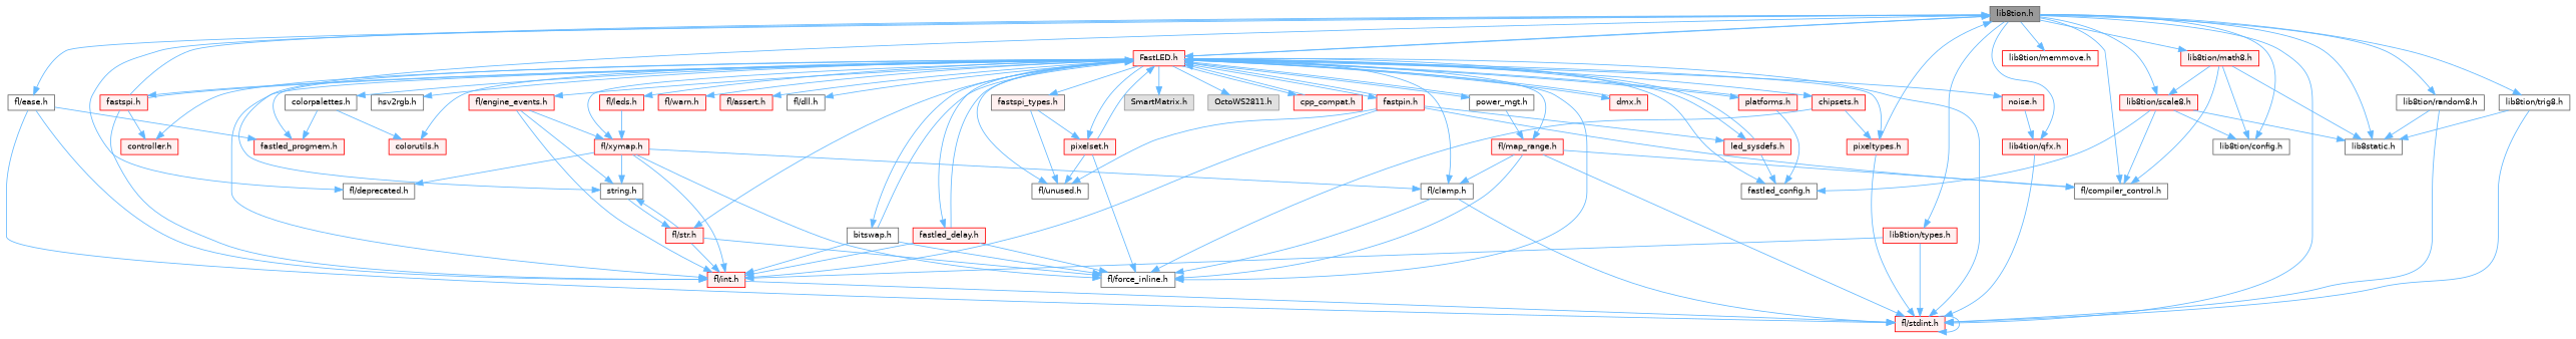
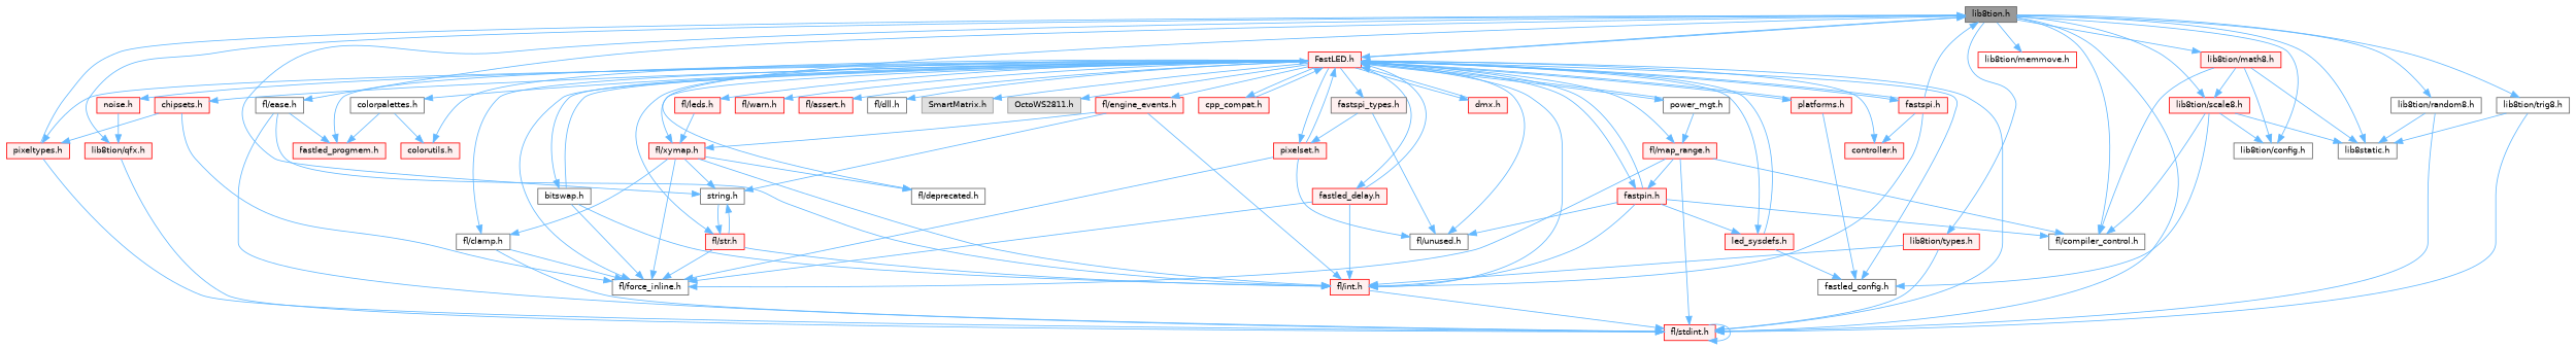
  digraph {
    node [color=red fillcolor="#FFF0F0" fontname=Helvetica fontsize=10 shape=box style=filled]
    edge [color=steelblue1 fontname=Helvetica fontsize=10 labelfontname=Helvetica labelfontsize=10 style=solid]
    n1 [color=gray40 fillcolor=grey60 fontcolor=black height=0.2 label="lib8tion.h" width=0.4]
    n2 [height=0.2 label="FastLED.h" width=0.4]
    n3 [height=0.2 label="fl/stdint.h" width=0.4]
    n4 [color=grey40 fillcolor=white height=0.2 label="fl/compiler_control.h" width=0.4]
-   n5 [height=0.2 label="lib4tion/qfx.h" width=0.4]
+   n5 [height=0.2 label="lib8tion/qfx.h" width=0.4]
    n6 [color=grey40 fillcolor=white height=0.2 label="string.h" width=0.4]
    n7 [color=grey40 fillcolor=white height=0.2 label="fl/deprecated.h" width=0.4]
    n8 [height=0.2 label="lib8tion/types.h" width=0.4]
    n9 [color=grey40 fillcolor=white height=0.2 label="lib8static.h" width=0.4]
    n10 [fillcolor=white height=0.2 label="lib8tion/memmove.h" width=0.4]
    n11 [color=grey40 fillcolor=white height=0.2 label="lib8tion/config.h" width=0.4]
    n12 [color=grey40 fillcolor=white height=0.2 label="fl/ease.h" width=0.4]
    n13 [height=0.2 label="lib8tion/math8.h" width=0.4]
    n14 [height=0.2 label="lib8tion/scale8.h" width=0.4]
    n15 [color=grey40 fillcolor=white height=0.2 label="lib8tion/random8.h" width=0.4]
    n16 [color=grey40 fillcolor=white height=0.2 label="lib8tion/trig8.h" width=0.4]
    n17 [color=grey40 fillcolor=white height=0.2 label="fl/dll.h" width=0.4]
    n18 [color=grey60 fillcolor="#E0E0E0" height=0.2 label="SmartMatrix.h" width=0.4]
    n19 [color=grey60 fillcolor="#E0E0E0" height=0.2 label="OctoWS2811.h" width=0.4]
    n20 [color=grey40 fillcolor=white height=0.2 label="fl/force_inline.h" width=0.4]
    n21 [height=0.2 label="cpp_compat.h" width=0.4]
    n22 [color=grey40 fillcolor=white height=0.2 label="fastled_config.h" width=0.4]
    n23 [height=0.2 label="led_sysdefs.h" width=0.4]
    n24 [height=0.2 label="fastled_delay.h" width=0.4]
    n25 [height=0.2 label="fl/int.h" width=0.4]
    n26 [color=grey40 fillcolor=white height=0.2 label="bitswap.h" width=0.4]
    n27 [height=0.2 label="controller.h" width=0.4]
    n28 [height=0.2 label="fastpin.h" width=0.4]
    n29 [color=grey40 fillcolor=white height=0.2 label="fl/unused.h" width=0.4]
    n30 [color=grey40 height=0.2 label="fastspi_types.h" width=0.4]
    n31 [height=0.2 label="dmx.h" width=0.4]
    n32 [height=0.2 label="platforms.h" width=0.4]
    n33 [height=0.2 label="fastled_progmem.h" width=0.4]
    n34 [height=0.2 label="pixeltypes.h" width=0.4]
-   n35 [color=grey40 fillcolor=white height=0.2 label="hsv2rgb.h" width=0.4]
    n36 [height=0.2 label="colorutils.h" width=0.4]
    n37 [height=0.2 label="pixelset.h" width=0.4]
    n38 [color=grey40 fillcolor=white height=0.2 label="colorpalettes.h" width=0.4]
    n39 [height=0.2 label="noise.h" width=0.4]
    n40 [color=grey40 fillcolor=white height=0.2 label="power_mgt.h" width=0.4]
    n41 [height=0.2 label="fastspi.h" width=0.4]
    n42 [height=0.2 label="chipsets.h" width=0.4]
    n43 [height=0.2 label="fl/engine_events.h" width=0.4]
    n44 [height=0.2 label="fl/xymap.h" width=0.4]
    n45 [height=0.2 label="fl/str.h" width=0.4]
    n46 [color=grey40 fillcolor=white height=0.2 label="fl/clamp.h" width=0.4]
    n47 [height=0.2 label="fl/leds.h" width=0.4]
    n48 [height=0.2 label="fl/map_range.h" width=0.4]
    n49 [height=0.2 label="fl/warn.h" width=0.4]
    n50 [height=0.2 label="fl/assert.h" width=0.4]
    n1 -> n2
    n1 -> n3
    n1 -> n4
    n1 -> n5
    n1 -> n6
    n1 -> n7
    n1 -> n8
    n1 -> n9
    n1 -> n10
    n1 -> n11
    n1 -> n12
    n1 -> n13
    n1 -> n14
    n1 -> n15
    n1 -> n16
    n2 -> n1
    n2 -> n3
    n2 -> n17
    n2 -> n18
    n2 -> n19
    n2 -> n20
    n2 -> n21
    n2 -> n22
    n2 -> n23
    n2 -> n24
    n2 -> n25
    n2 -> n26
    n2 -> n27
    n2 -> n28
    n2 -> n29
    n2 -> n30
    n2 -> n31
    n2 -> n32
    n2 -> n33
    n2 -> n34
-   n2 -> n35
    n2 -> n36
    n2 -> n37
    n2 -> n38
    n2 -> n39
    n2 -> n40
    n2 -> n41
    n2 -> n42
    n2 -> n43
    n2 -> n44
    n2 -> n45
    n2 -> n46
    n2 -> n47
    n2 -> n48
    n2 -> n49
    n2 -> n50
    n3 -> n3
    n5 -> n3
    n6 -> n45
    n8 -> n3
    n8 -> n25
    n12 -> n3
    n12 -> n25
    n12 -> n33
    n13 -> n4
    n13 -> n9
    n13 -> n11
    n13 -> n14
    n14 -> n4
    n14 -> n9
    n14 -> n11
    n14 -> n22
    n15 -> n3
    n15 -> n9
    n16 -> n3
    n16 -> n9
    n21 -> n2
    n23 -> n2
    n23 -> n22
    n24 -> n2
    n24 -> n20
    n24 -> n25
    n25 -> n3
    n26 -> n2
    n26 -> n20
    n26 -> n25
    n28 -> n2
    n28 -> n4
    n28 -> n23
    n28 -> n25
    n28 -> n29
    n30 -> n29
    n30 -> n37
    n31 -> n2
    n32 -> n2
    n32 -> n22
    n34 -> n1
    n34 -> n3
    n37 -> n2
    n37 -> n20
    n37 -> n29
    n38 -> n33
    n38 -> n36
    n39 -> n5
    n40 -> n2
    n40 -> n48
    n41 -> n1
    n41 -> n2
    n41 -> n25
    n41 -> n27
    n42 -> n20
    n42 -> n34
    n43 -> n6
    n43 -> n25
    n43 -> n44
    n44 -> n6
    n44 -> n7
    n44 -> n20
    n44 -> n25
    n44 -> n46
    n45 -> n6
    n45 -> n20
    n45 -> n25
    n46 -> n3
    n46 -> n20
    n47 -> n44
    n48 -> n3
    n48 -> n4
    n48 -> n20
-   n48 -> n46
+   n48 -> n28
  }
